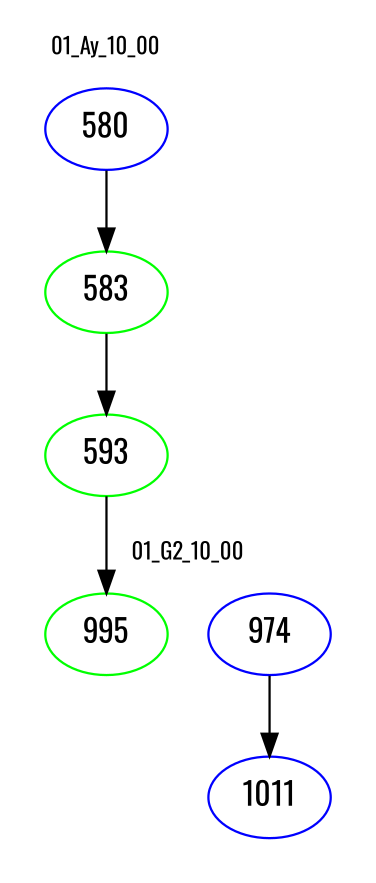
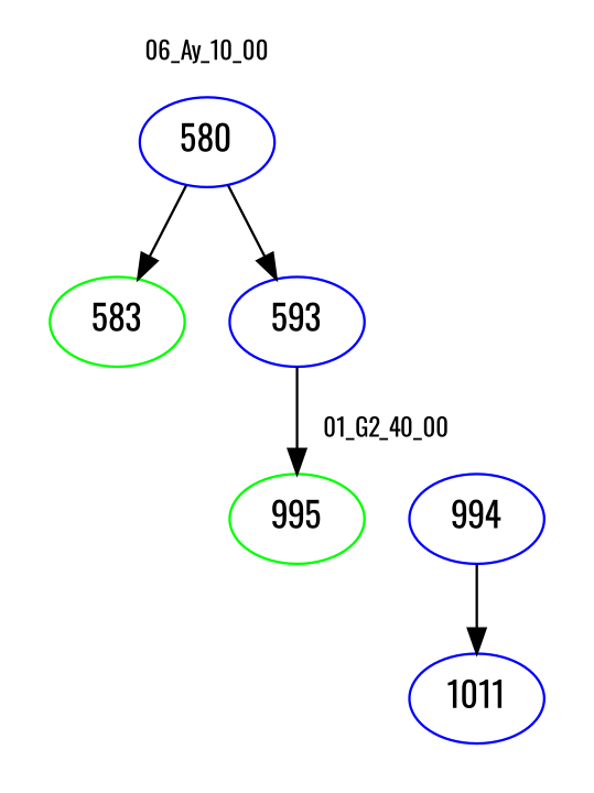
  digraph {
    fontname=Oswald
    node [color=blue fontname=Oswald]
    edge [color=black fontname=Oswald]
    n1 [label=580]
    n2 [color=green label=583]
-   n3 [color=green label=593]
-   n4 [label=974]
+   n3 [label=593]
+   n4 [label=994]
    n5 [color=green label=995]
    n6 [label=1011]
    subgraph cluster_1 {
      color=white
      fontsize=10
-     label="01_Ay_10_00"
+     label="06_Ay_10_00"
      n1
      n2
      n3
    }
    subgraph cluster_2 {
      color=white
      fontsize=10
-     label="01_G2_10_00"
+     label="01_G2_40_00"
      n4
      n5
      n6
    }
    n1 -> n2
-   n2 -> n3
+   n1 -> n3
    n3 -> n5
    n4 -> n6
  }
